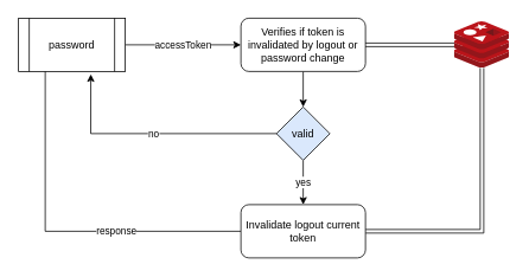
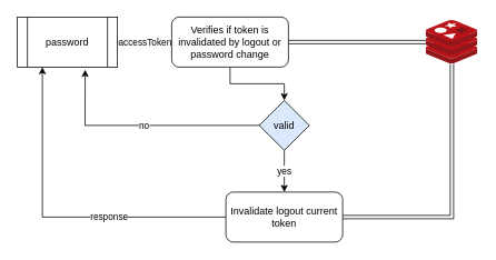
  <mxCell id="0" />
  <mxCell id="1" parent="0" />
  <mxCell id="2" value="accessToken" style="edgeStyle=orthogonalEdgeStyle;rounded=0;orthogonalLoop=1;jettySize=auto;html=1;exitX=1;exitY=0.5;exitDx=0;exitDy=0;entryX=0;entryY=0.5;entryDx=0;entryDy=0;" parent="1" source="3" target="5" edge="1"><mxGeometry relative="1" as="geometry" /></mxCell>
  <mxCell id="3" value="password" style="shape=process;whiteSpace=wrap;html=1;backgroundOutline=1;" parent="1" vertex="1"><mxGeometry x="20" y="20" width="120" height="60" as="geometry" /></mxCell>
  <mxCell id="4" style="edgeStyle=orthogonalEdgeStyle;rounded=0;orthogonalLoop=1;jettySize=auto;html=1;exitX=0.5;exitY=1;exitDx=0;exitDy=0;entryX=0.5;entryY=0;entryDx=0;entryDy=0;" parent="1" source="5" target="10" edge="1"><mxGeometry relative="1" as="geometry" /></mxCell>
- <mxCell id="5" value="Verifies if token is invalidated by logout or password change" style="rounded=1;whiteSpace=wrap;html=1;" parent="1" vertex="1"><mxGeometry x="270" y="20" width="140" height="60" as="geometry" /></mxCell>
+ <mxCell id="5" value="Verifies if token is invalidated by logout or password change" style="rounded=1;whiteSpace=wrap;html=1;" parent="1" vertex="1"><mxGeometry x="205" y="20" width="140" height="60" as="geometry" /></mxCell>
  <mxCell id="6" style="edgeStyle=orthogonalEdgeStyle;rounded=0;orthogonalLoop=1;jettySize=auto;html=1;entryX=1;entryY=0.5;entryDx=0;entryDy=0;shape=link;" parent="1" source="8" target="5" edge="1"><mxGeometry relative="1" as="geometry" /></mxCell>
  <mxCell id="7" style="edgeStyle=orthogonalEdgeStyle;rounded=0;orthogonalLoop=1;jettySize=auto;html=1;entryX=1;entryY=0.5;entryDx=0;entryDy=0;shape=link;" parent="1" source="8" target="12" edge="1"><mxGeometry relative="1" as="geometry"><Array as="points"><mxPoint x="541" y="260" /></Array></mxGeometry></mxCell>
  <mxCell id="8" value="" style="image;sketch=0;aspect=fixed;html=1;points=[];align=center;fontSize=12;image=img/lib/mscae/Cache_Redis_Product.svg;" parent="1" vertex="1"><mxGeometry x="510" y="24" width="61.9" height="52" as="geometry" /></mxCell>
  <mxCell id="9" value="yes" style="edgeStyle=orthogonalEdgeStyle;rounded=0;orthogonalLoop=1;jettySize=auto;html=1;entryX=0.5;entryY=0;entryDx=0;entryDy=0;" parent="1" source="10" target="12" edge="1"><mxGeometry relative="1" as="geometry" /></mxCell>
  <mxCell id="10" value="valid" style="rhombus;whiteSpace=wrap;html=1;fillColor=#dae8fc;" parent="1" vertex="1"><mxGeometry x="310" y="120" width="60" height="60" as="geometry" /></mxCell>
- <mxCell id="11" value="response" style="edgeStyle=orthogonalEdgeStyle;rounded=0;orthogonalLoop=1;jettySize=auto;html=1;exitX=0;exitY=0.5;exitDx=0;exitDy=0;entryX=0.25;entryY=1;entryDx=0;entryDy=0;endArrow=none;" parent="1" source="12" target="3" edge="1"><mxGeometry x="-0.3" relative="1" as="geometry"><mxPoint as="offset" /></mxGeometry></mxCell>
+ <mxCell id="11" value="response" style="edgeStyle=orthogonalEdgeStyle;rounded=0;orthogonalLoop=1;jettySize=auto;html=1;exitX=0;exitY=0.5;exitDx=0;exitDy=0;entryX=0.25;entryY=1;entryDx=0;entryDy=0;" parent="1" source="12" target="3" edge="1"><mxGeometry x="-0.3" relative="1" as="geometry"><mxPoint as="offset" /></mxGeometry></mxCell>
  <mxCell id="12" value="Invalidate logout current token" style="rounded=1;whiteSpace=wrap;html=1;" parent="1" vertex="1"><mxGeometry x="270" y="230" width="140" height="60" as="geometry" /></mxCell>
  <mxCell id="13" value="no" style="edgeStyle=orthogonalEdgeStyle;rounded=0;orthogonalLoop=1;jettySize=auto;html=1;exitX=0;exitY=0.5;exitDx=0;exitDy=0;entryX=0.677;entryY=1.053;entryDx=0;entryDy=0;entryPerimeter=0;" parent="1" source="10" target="3" edge="1"><mxGeometry relative="1" as="geometry" /></mxCell>
